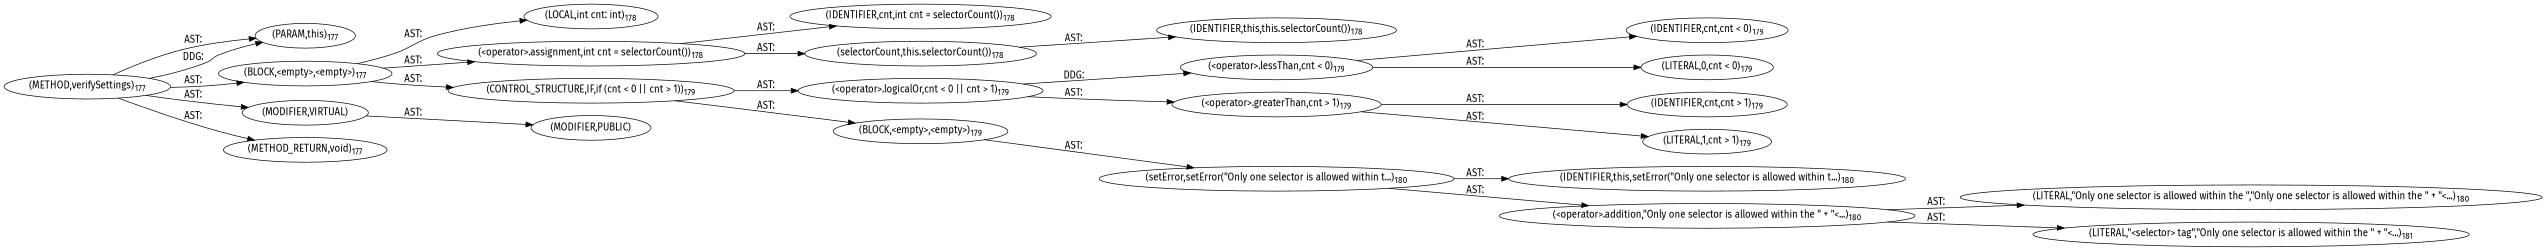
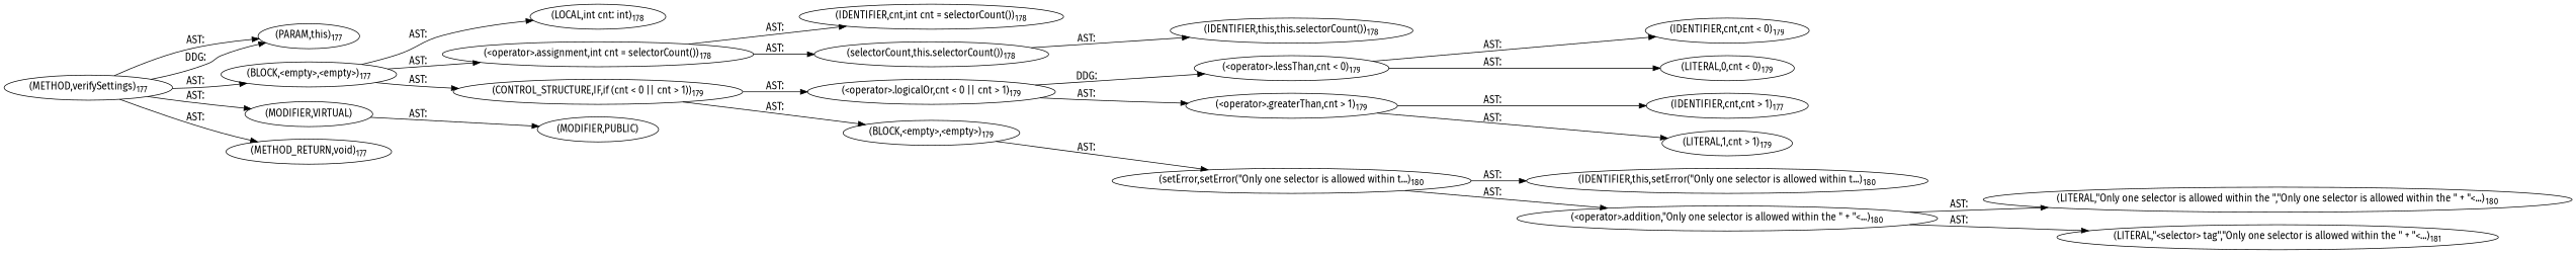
  digraph {
    fontname="Fira Sans"
    rankdir=LR
    node [fontname="Fira Sans"]
    edge [fontname="Fira Sans"]
    n1 [label=<(METHOD,verifySettings)<SUB>177</SUB>>]
    n2 [label=<(PARAM,this)<SUB>177</SUB>>]
    n3 [label=<(BLOCK,&lt;empty&gt;,&lt;empty&gt;)<SUB>177</SUB>>]
    n4 [label=<(MODIFIER,VIRTUAL)>]
    n5 [label=<(METHOD_RETURN,void)<SUB>177</SUB>>]
    n6 [label=<(LOCAL,int cnt: int)<SUB>178</SUB>>]
    n7 [label=<(&lt;operator&gt;.assignment,int cnt = selectorCount())<SUB>178</SUB>>]
    n8 [label=<(CONTROL_STRUCTURE,IF,if (cnt &lt; 0 || cnt &gt; 1))<SUB>179</SUB>>]
    n9 [label=<(MODIFIER,PUBLIC)>]
    n10 [label=<(IDENTIFIER,cnt,int cnt = selectorCount())<SUB>178</SUB>>]
    n11 [label=<(selectorCount,this.selectorCount())<SUB>178</SUB>>]
    n12 [label=<(&lt;operator&gt;.logicalOr,cnt &lt; 0 || cnt &gt; 1)<SUB>179</SUB>>]
    n13 [label=<(BLOCK,&lt;empty&gt;,&lt;empty&gt;)<SUB>179</SUB>>]
    n14 [label=<(IDENTIFIER,this,this.selectorCount())<SUB>178</SUB>>]
    n15 [label=<(&lt;operator&gt;.lessThan,cnt &lt; 0)<SUB>179</SUB>>]
    n16 [label=<(&lt;operator&gt;.greaterThan,cnt &gt; 1)<SUB>179</SUB>>]
    n17 [label=<(setError,setError(&quot;Only one selector is allowed within t...)<SUB>180</SUB>>]
    n18 [label=<(IDENTIFIER,cnt,cnt &lt; 0)<SUB>179</SUB>>]
    n19 [label=<(LITERAL,0,cnt &lt; 0)<SUB>179</SUB>>]
-   n20 [label=<(IDENTIFIER,cnt,cnt &gt; 1)<SUB>179</SUB>>]
+   n20 [label=<(IDENTIFIER,cnt,cnt &gt; 1)<SUB>177</SUB>>]
    n21 [label=<(LITERAL,1,cnt &gt; 1)<SUB>179</SUB>>]
    n22 [label=<(IDENTIFIER,this,setError(&quot;Only one selector is allowed within t...)<SUB>180</SUB>>]
    n23 [label=<(&lt;operator&gt;.addition,&quot;Only one selector is allowed within the &quot; + &quot;&lt;...)<SUB>180</SUB>>]
    n24 [label=<(LITERAL,&quot;Only one selector is allowed within the &quot;,&quot;Only one selector is allowed within the &quot; + &quot;&lt;...)<SUB>180</SUB>>]
    n25 [label=<(LITERAL,&quot;&lt;selector&gt; tag&quot;,&quot;Only one selector is allowed within the &quot; + &quot;&lt;...)<SUB>181</SUB>>]
    n1 -> n2 [label="AST: "]
    n1 -> n2 [label="DDG: "]
    n1 -> n3 [label="AST: "]
    n1 -> n4 [label="AST: "]
    n1 -> n5 [label="AST: "]
    n3 -> n6 [label="AST: "]
    n3 -> n7 [label="AST: "]
    n3 -> n8 [label="AST: "]
    n4 -> n9 [label="AST: "]
    n7 -> n10 [label="AST: "]
    n7 -> n11 [label="AST: "]
    n8 -> n12 [label="AST: "]
    n8 -> n13 [label="AST: "]
    n11 -> n14 [label="AST: "]
    n12 -> n15 [label="DDG: "]
    n12 -> n16 [label="AST: "]
    n13 -> n17 [label="AST: "]
    n15 -> n18 [label="AST: "]
    n15 -> n19 [label="AST: "]
    n16 -> n20 [label="AST: "]
    n16 -> n21 [label="AST: "]
    n17 -> n22 [label="AST: "]
    n17 -> n23 [label="AST: "]
    n23 -> n24 [label="AST: "]
    n23 -> n25 [label="AST: "]
  }
